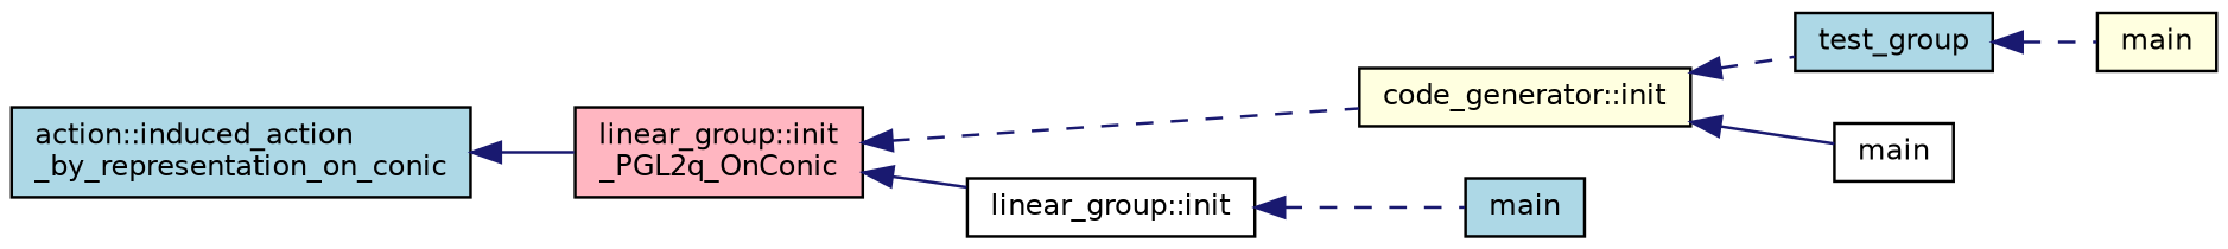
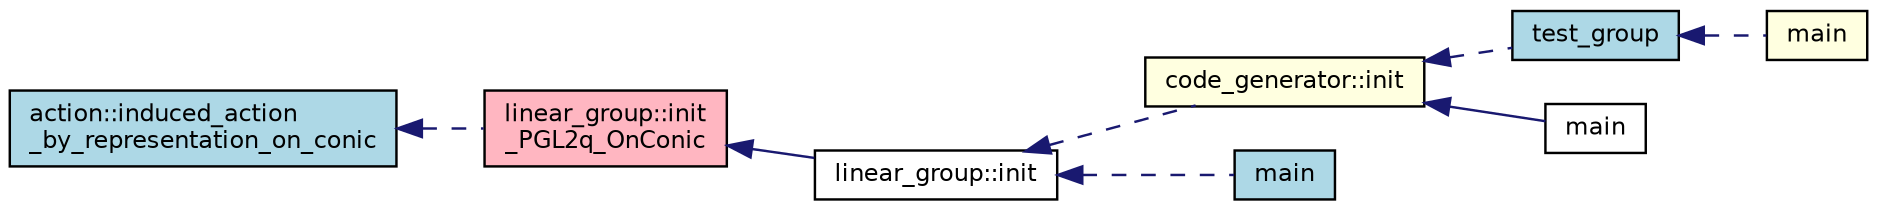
  digraph {
    rankdir=LR
    node [color=black fillcolor=lightblue fontname=Helvetica fontsize=10 shape=record style=filled]
    edge [color=midnightblue dir=back fontname=Helvetica fontsize=10 labelfontname=Helvetica labelfontsize=10 style=dashed]
    n1 [fontcolor=black height=0.2 label="action::induced_action\l_by_representation_on_conic" width=0.4]
    n2 [fillcolor=lightpink height=0.2 label="linear_group::init\l_PGL2q_OnConic" width=0.4]
    n3 [fillcolor=white height=0.2 label="linear_group::init" width=0.4]
    n4 [fillcolor=lightyellow height=0.2 label="code_generator::init" width=0.4]
    n5 [height=0.2 label=main width=0.4]
    n6 [height=0.2 label=test_group width=0.4]
    n7 [fillcolor=white height=0.2 label=main width=0.4]
    n8 [fillcolor=lightyellow height=0.2 label=main width=0.4]
-   n1 -> n2 [style=solid]
+   n1 -> n2
    n2 -> n3 [style=solid]
-   n2 -> n4
+   n3 -> n4
    n3 -> n5
    n4 -> n6
    n4 -> n7 [style=solid]
    n6 -> n8
  }
